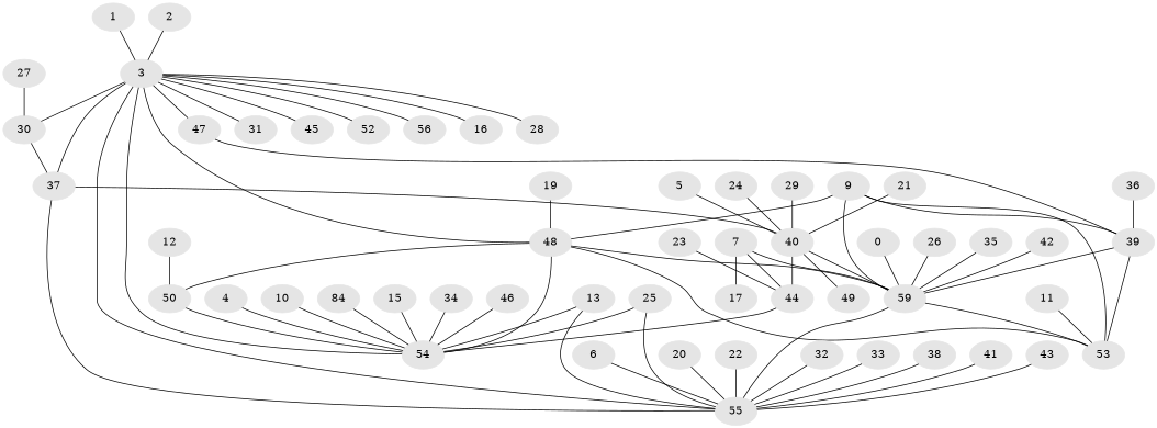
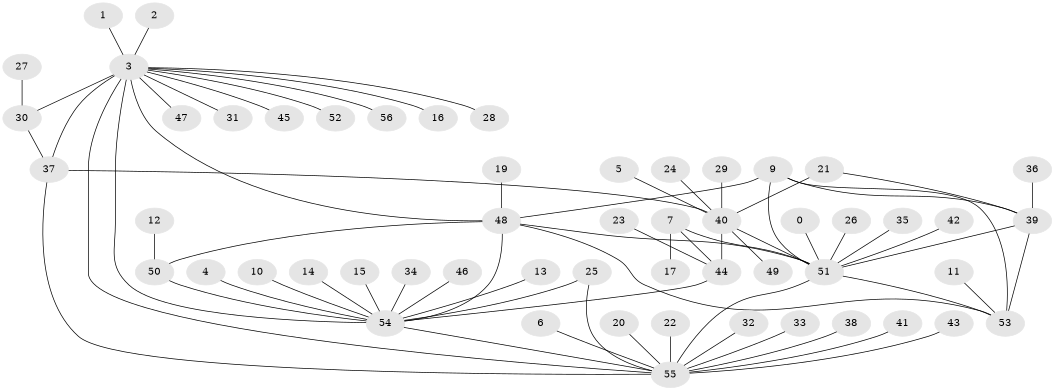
  graph {
    node [color=gray90 style=filled]
    edge [weight=1.0]
    1
    3
    16
    28
    30
    31
    37
    45
    47
    48
    52
    54
    55
    56
    2
    40
-   51 [label=59]
+   51
    53
    50
    4
    5
    44
    49
    6
    7
    17
    n27 [label=0]
    9
    39
    10
    11
    12
    13
-   14 [label=84]
+   14
    15
    19
    20
    21
    22
    23
    24
    25
    26
    27
    29
    32
    33
    34
    35
    36
    38
    41
    42
    43
    46
    1 -- 3
    3 -- 16
    3 -- 28
    3 -- 30 [weight=3.0]
    3 -- 31
    3 -- 37 [weight=3.0]
    3 -- 45
    3 -- 47
    3 -- 48
    3 -- 52
    3 -- 54
    3 -- 55
    3 -- 56
    30 -- 37
    37 -- 55
    37 -- 40
    48 -- 54 [weight=2.0]
    48 -- 51
    48 -- 53
    48 -- 50
-   13 -- 55 [weight=2.0]
+   54 -- 55 [weight=2.0]
    2 -- 3
    40 -- 51
    40 -- 44 [weight=3.0]
    40 -- 49
    51 -- 55 [weight=4.0]
    51 -- 53
    50 -- 54 [weight=4.0]
    4 -- 54
    5 -- 40
    44 -- 54
    6 -- 55
    7 -- 51
    7 -- 44
    7 -- 17
    n27 -- 51
    9 -- 48
    9 -- 51
    9 -- 53
    9 -- 39
    39 -- 51
    39 -- 53
    10 -- 54
    11 -- 53
    12 -- 50
    13 -- 54
    14 -- 54
    15 -- 54
    19 -- 48
    20 -- 55
    21 -- 40 [weight=3.0]
-   47 -- 39
+   21 -- 39
    22 -- 55
    23 -- 44
    24 -- 40
    25 -- 54
    25 -- 55
    26 -- 51
    27 -- 30
    29 -- 40
    32 -- 55
    33 -- 55
    34 -- 54
    35 -- 51
    36 -- 39
    38 -- 55
    41 -- 55
    42 -- 51
    43 -- 55
    46 -- 54
  }
